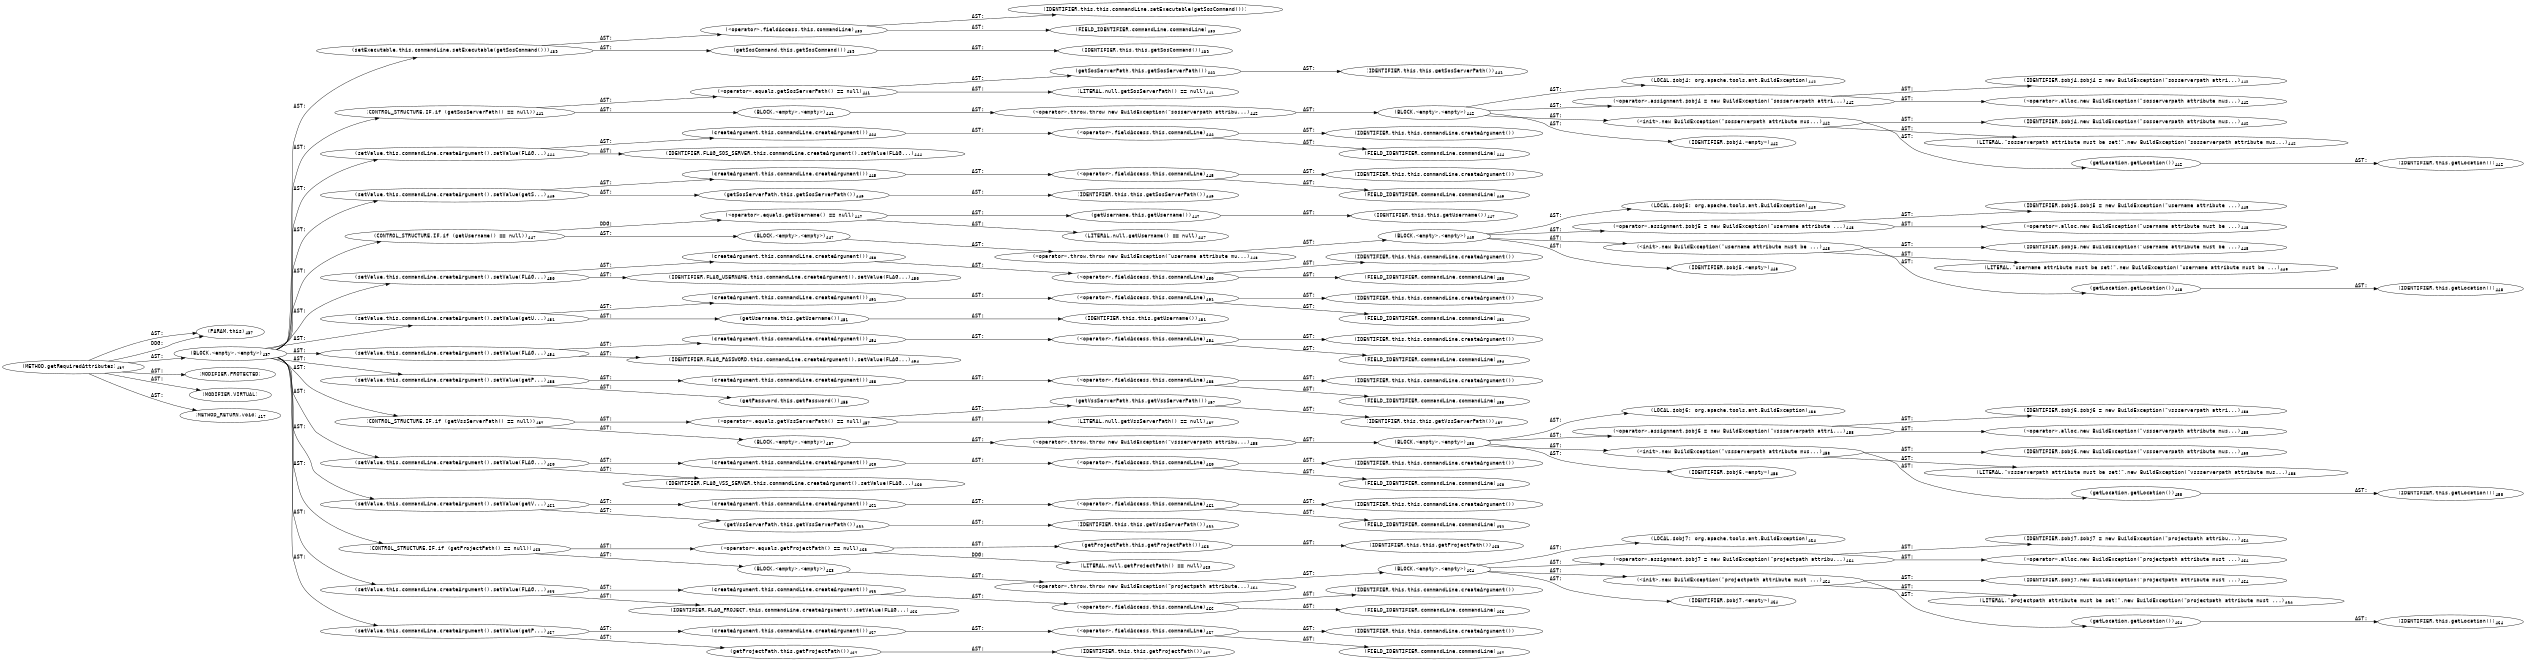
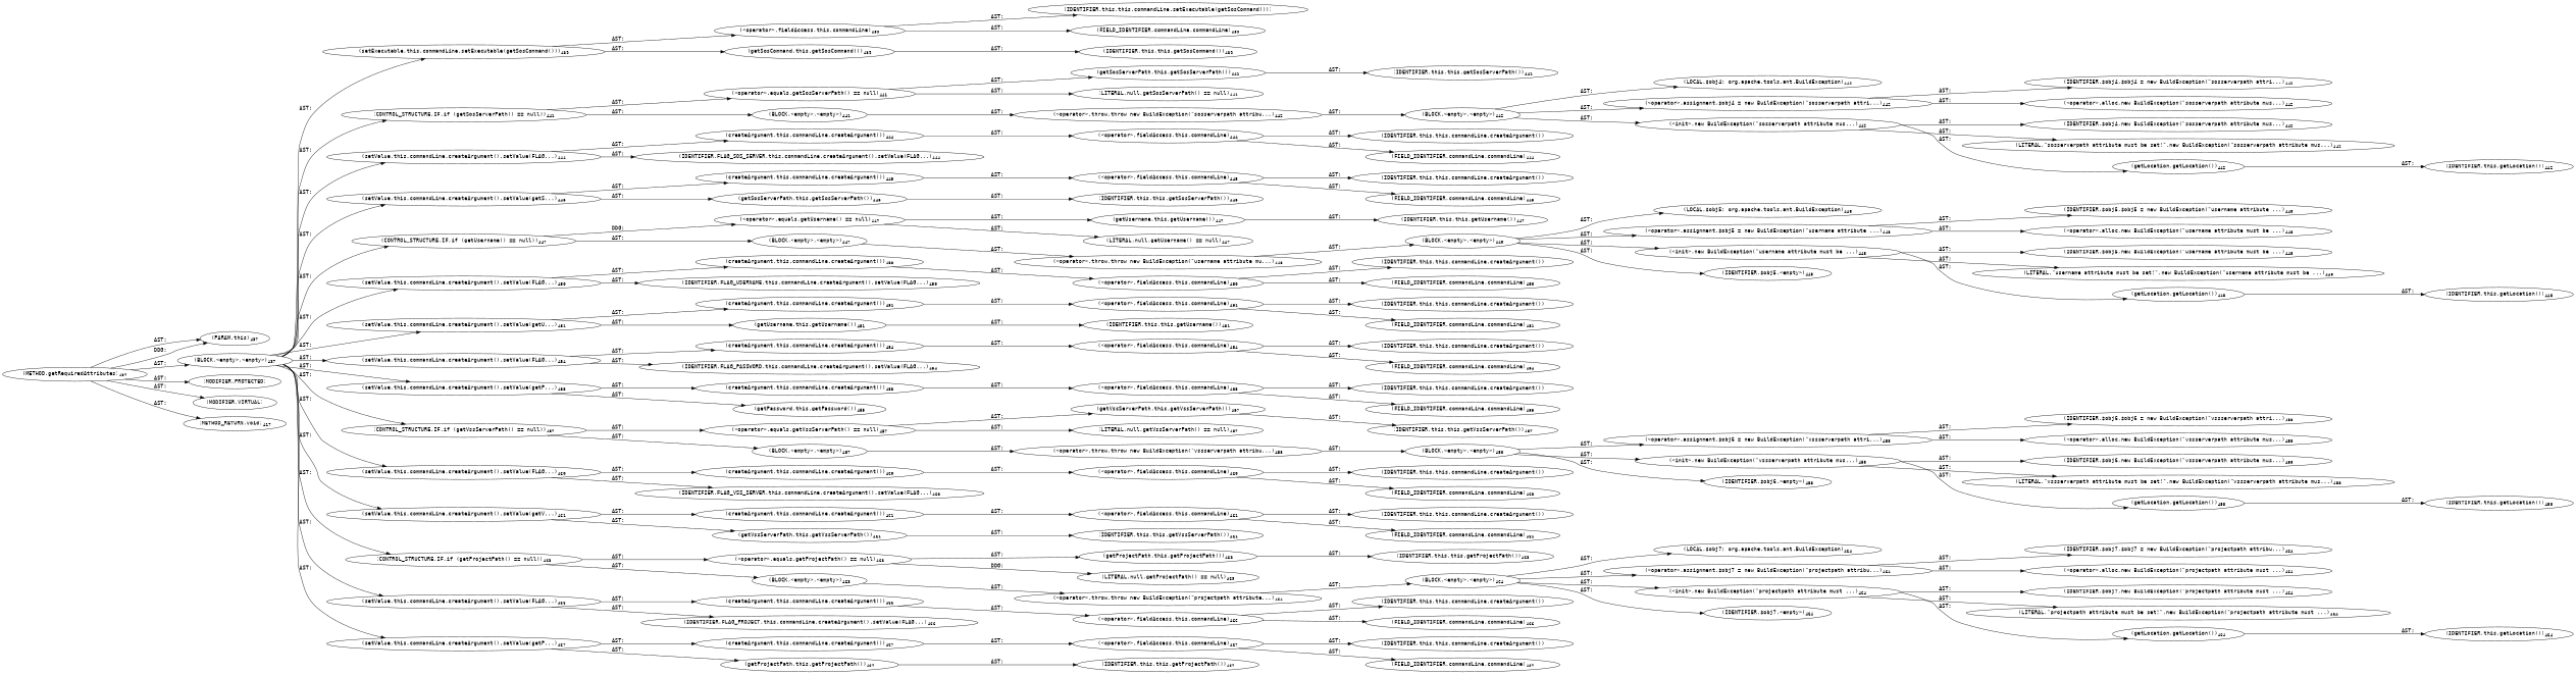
  digraph {
    fontname="DejaVu Sans Mono"
    rankdir=LR
    node [fontname="DejaVu Sans Mono"]
    edge [fontname="DejaVu Sans Mono"]
    n1 [label=<(METHOD,getRequiredAttributes)<SUB>437</SUB>>]
    n2 [label=<(PARAM,this)<SUB>437</SUB>>]
    n3 [label=<(BLOCK,&lt;empty&gt;,&lt;empty&gt;)<SUB>437</SUB>>]
    n4 [label=<(MODIFIER,PROTECTED)>]
    n5 [label=<(MODIFIER,VIRTUAL)>]
    n6 [label=<(METHOD_RETURN,void)<SUB>417</SUB>>]
    n7 [label=<(setExecutable,this.commandLine.setExecutable(getSosCommand()))<SUB>439</SUB>>]
    n8 [label=<(CONTROL_STRUCTURE,IF,if (getSosServerPath() == null))<SUB>441</SUB>>]
    n9 [label=<(setValue,this.commandLine.createArgument().setValue(FLAG...)<SUB>444</SUB>>]
    n10 [label=<(setValue,this.commandLine.createArgument().setValue(getS...)<SUB>445</SUB>>]
    n11 [label=<(CONTROL_STRUCTURE,IF,if (getUsername() == null))<SUB>447</SUB>>]
    n12 [label=<(setValue,this.commandLine.createArgument().setValue(FLAG...)<SUB>450</SUB>>]
    n13 [label=<(setValue,this.commandLine.createArgument().setValue(getU...)<SUB>451</SUB>>]
    n14 [label=<(setValue,this.commandLine.createArgument().setValue(FLAG...)<SUB>454</SUB>>]
    n15 [label=<(setValue,this.commandLine.createArgument().setValue(getP...)<SUB>455</SUB>>]
    n16 [label=<(CONTROL_STRUCTURE,IF,if (getVssServerPath() == null))<SUB>457</SUB>>]
    n17 [label=<(setValue,this.commandLine.createArgument().setValue(FLAG...)<SUB>460</SUB>>]
    n18 [label=<(setValue,this.commandLine.createArgument().setValue(getV...)<SUB>461</SUB>>]
    n19 [label=<(CONTROL_STRUCTURE,IF,if (getProjectPath() == null))<SUB>463</SUB>>]
    n20 [label=<(setValue,this.commandLine.createArgument().setValue(FLAG...)<SUB>466</SUB>>]
    n21 [label=<(setValue,this.commandLine.createArgument().setValue(getP...)<SUB>467</SUB>>]
    n22 [label=<(&lt;operator&gt;.fieldAccess,this.commandLine)<SUB>439</SUB>>]
    n23 [label=<(getSosCommand,this.getSosCommand())<SUB>439</SUB>>]
    n24 [label=<(&lt;operator&gt;.equals,getSosServerPath() == null)<SUB>441</SUB>>]
    n25 [label=<(BLOCK,&lt;empty&gt;,&lt;empty&gt;)<SUB>441</SUB>>]
    n26 [label=<(createArgument,this.commandLine.createArgument())<SUB>444</SUB>>]
    n27 [label=<(IDENTIFIER,FLAG_SOS_SERVER,this.commandLine.createArgument().setValue(FLAG...)<SUB>444</SUB>>]
    n28 [label=<(createArgument,this.commandLine.createArgument())<SUB>445</SUB>>]
    n29 [label=<(getSosServerPath,this.getSosServerPath())<SUB>445</SUB>>]
    n30 [label=<(&lt;operator&gt;.equals,getUsername() == null)<SUB>447</SUB>>]
    n31 [label=<(BLOCK,&lt;empty&gt;,&lt;empty&gt;)<SUB>447</SUB>>]
    n32 [label=<(createArgument,this.commandLine.createArgument())<SUB>450</SUB>>]
    n33 [label=<(IDENTIFIER,FLAG_USERNAME,this.commandLine.createArgument().setValue(FLAG...)<SUB>450</SUB>>]
    n34 [label=<(createArgument,this.commandLine.createArgument())<SUB>451</SUB>>]
    n35 [label=<(getUsername,this.getUsername())<SUB>451</SUB>>]
    n36 [label=<(createArgument,this.commandLine.createArgument())<SUB>454</SUB>>]
    n37 [label=<(IDENTIFIER,FLAG_PASSWORD,this.commandLine.createArgument().setValue(FLAG...)<SUB>454</SUB>>]
    n38 [label=<(createArgument,this.commandLine.createArgument())<SUB>455</SUB>>]
    n39 [label=<(getPassword,this.getPassword())<SUB>455</SUB>>]
    n40 [label=<(&lt;operator&gt;.equals,getVssServerPath() == null)<SUB>457</SUB>>]
    n41 [label=<(BLOCK,&lt;empty&gt;,&lt;empty&gt;)<SUB>457</SUB>>]
    n42 [label=<(createArgument,this.commandLine.createArgument())<SUB>460</SUB>>]
    n43 [label=<(IDENTIFIER,FLAG_VSS_SERVER,this.commandLine.createArgument().setValue(FLAG...)<SUB>460</SUB>>]
    n44 [label=<(createArgument,this.commandLine.createArgument())<SUB>461</SUB>>]
    n45 [label=<(getVssServerPath,this.getVssServerPath())<SUB>461</SUB>>]
    n46 [label=<(&lt;operator&gt;.equals,getProjectPath() == null)<SUB>463</SUB>>]
    n47 [label=<(BLOCK,&lt;empty&gt;,&lt;empty&gt;)<SUB>463</SUB>>]
    n48 [label=<(createArgument,this.commandLine.createArgument())<SUB>466</SUB>>]
    n49 [label=<(IDENTIFIER,FLAG_PROJECT,this.commandLine.createArgument().setValue(FLAG...)<SUB>466</SUB>>]
    n50 [label=<(createArgument,this.commandLine.createArgument())<SUB>467</SUB>>]
    n51 [label=<(getProjectPath,this.getProjectPath())<SUB>467</SUB>>]
    n52 [label=<(IDENTIFIER,this,this.commandLine.setExecutable(getSosCommand()))>]
    n53 [label=<(FIELD_IDENTIFIER,commandLine,commandLine)<SUB>439</SUB>>]
    n54 [label=<(IDENTIFIER,this,this.getSosCommand())<SUB>439</SUB>>]
    n55 [label=<(getSosServerPath,this.getSosServerPath())<SUB>441</SUB>>]
    n56 [label=<(LITERAL,null,getSosServerPath() == null)<SUB>441</SUB>>]
    n57 [label=<(&lt;operator&gt;.throw,throw new BuildException(&quot;sosserverpath attribu...)<SUB>442</SUB>>]
    n58 [label=<(IDENTIFIER,this,this.getSosServerPath())<SUB>441</SUB>>]
    n59 [label=<(BLOCK,&lt;empty&gt;,&lt;empty&gt;)<SUB>442</SUB>>]
    n60 [label=<(LOCAL,$obj4: org.apache.tools.ant.BuildException)<SUB>442</SUB>>]
    n61 [label=<(&lt;operator&gt;.assignment,$obj4 = new BuildException(&quot;sosserverpath attri...)<SUB>442</SUB>>]
    n62 [label=<(&lt;init&gt;,new BuildException(&quot;sosserverpath attribute mus...)<SUB>442</SUB>>]
-   n63 [label=<(IDENTIFIER,$obj4,&lt;empty&gt;)<SUB>442</SUB>>]
    n64 [label=<(IDENTIFIER,$obj4,$obj4 = new BuildException(&quot;sosserverpath attri...)<SUB>442</SUB>>]
    n65 [label=<(&lt;operator&gt;.alloc,new BuildException(&quot;sosserverpath attribute mus...)<SUB>442</SUB>>]
    n66 [label=<(IDENTIFIER,$obj4,new BuildException(&quot;sosserverpath attribute mus...)<SUB>442</SUB>>]
    n67 [label=<(LITERAL,&quot;sosserverpath attribute must be set!&quot;,new BuildException(&quot;sosserverpath attribute mus...)<SUB>442</SUB>>]
    n68 [label=<(getLocation,getLocation())<SUB>442</SUB>>]
    n69 [label=<(IDENTIFIER,this,getLocation())<SUB>442</SUB>>]
    n70 [label=<(&lt;operator&gt;.fieldAccess,this.commandLine)<SUB>444</SUB>>]
    n71 [label=<(IDENTIFIER,this,this.commandLine.createArgument())>]
    n72 [label=<(FIELD_IDENTIFIER,commandLine,commandLine)<SUB>444</SUB>>]
    n73 [label=<(&lt;operator&gt;.fieldAccess,this.commandLine)<SUB>445</SUB>>]
    n74 [label=<(IDENTIFIER,this,this.getSosServerPath())<SUB>445</SUB>>]
    n75 [label=<(IDENTIFIER,this,this.commandLine.createArgument())>]
    n76 [label=<(FIELD_IDENTIFIER,commandLine,commandLine)<SUB>445</SUB>>]
    n77 [label=<(getUsername,this.getUsername())<SUB>447</SUB>>]
    n78 [label=<(LITERAL,null,getUsername() == null)<SUB>447</SUB>>]
    n79 [label=<(&lt;operator&gt;.throw,throw new BuildException(&quot;username attribute mu...)<SUB>448</SUB>>]
    n80 [label=<(IDENTIFIER,this,this.getUsername())<SUB>447</SUB>>]
    n81 [label=<(BLOCK,&lt;empty&gt;,&lt;empty&gt;)<SUB>448</SUB>>]
    n82 [label=<(LOCAL,$obj5: org.apache.tools.ant.BuildException)<SUB>448</SUB>>]
    n83 [label=<(&lt;operator&gt;.assignment,$obj5 = new BuildException(&quot;username attribute ...)<SUB>448</SUB>>]
    n84 [label=<(&lt;init&gt;,new BuildException(&quot;username attribute must be ...)<SUB>448</SUB>>]
    n85 [label=<(IDENTIFIER,$obj5,&lt;empty&gt;)<SUB>448</SUB>>]
    n86 [label=<(IDENTIFIER,$obj5,$obj5 = new BuildException(&quot;username attribute ...)<SUB>448</SUB>>]
    n87 [label=<(&lt;operator&gt;.alloc,new BuildException(&quot;username attribute must be ...)<SUB>448</SUB>>]
    n88 [label=<(IDENTIFIER,$obj5,new BuildException(&quot;username attribute must be ...)<SUB>448</SUB>>]
    n89 [label=<(LITERAL,&quot;username attribute must be set!&quot;,new BuildException(&quot;username attribute must be ...)<SUB>448</SUB>>]
    n90 [label=<(getLocation,getLocation())<SUB>448</SUB>>]
    n91 [label=<(IDENTIFIER,this,getLocation())<SUB>448</SUB>>]
    n92 [label=<(&lt;operator&gt;.fieldAccess,this.commandLine)<SUB>450</SUB>>]
    n93 [label=<(IDENTIFIER,this,this.commandLine.createArgument())>]
    n94 [label=<(FIELD_IDENTIFIER,commandLine,commandLine)<SUB>450</SUB>>]
    n95 [label=<(&lt;operator&gt;.fieldAccess,this.commandLine)<SUB>451</SUB>>]
    n96 [label=<(IDENTIFIER,this,this.getUsername())<SUB>451</SUB>>]
    n97 [label=<(IDENTIFIER,this,this.commandLine.createArgument())>]
    n98 [label=<(FIELD_IDENTIFIER,commandLine,commandLine)<SUB>451</SUB>>]
    n99 [label=<(&lt;operator&gt;.fieldAccess,this.commandLine)<SUB>454</SUB>>]
    n100 [label=<(IDENTIFIER,this,this.commandLine.createArgument())>]
    n101 [label=<(FIELD_IDENTIFIER,commandLine,commandLine)<SUB>454</SUB>>]
    n102 [label=<(&lt;operator&gt;.fieldAccess,this.commandLine)<SUB>455</SUB>>]
    n103 [label=<(IDENTIFIER,this,this.commandLine.createArgument())>]
    n104 [label=<(FIELD_IDENTIFIER,commandLine,commandLine)<SUB>455</SUB>>]
    n105 [label=<(getVssServerPath,this.getVssServerPath())<SUB>457</SUB>>]
    n106 [label=<(LITERAL,null,getVssServerPath() == null)<SUB>457</SUB>>]
    n107 [label=<(&lt;operator&gt;.throw,throw new BuildException(&quot;vssserverpath attribu...)<SUB>458</SUB>>]
    n108 [label=<(IDENTIFIER,this,this.getVssServerPath())<SUB>457</SUB>>]
    n109 [label=<(BLOCK,&lt;empty&gt;,&lt;empty&gt;)<SUB>458</SUB>>]
-   n110 [label=<(LOCAL,$obj6: org.apache.tools.ant.BuildException)<SUB>458</SUB>>]
    n111 [label=<(&lt;operator&gt;.assignment,$obj6 = new BuildException(&quot;vssserverpath attri...)<SUB>458</SUB>>]
    n112 [label=<(&lt;init&gt;,new BuildException(&quot;vssserverpath attribute mus...)<SUB>458</SUB>>]
    n113 [label=<(IDENTIFIER,$obj6,&lt;empty&gt;)<SUB>458</SUB>>]
    n114 [label=<(IDENTIFIER,$obj6,$obj6 = new BuildException(&quot;vssserverpath attri...)<SUB>458</SUB>>]
    n115 [label=<(&lt;operator&gt;.alloc,new BuildException(&quot;vssserverpath attribute mus...)<SUB>458</SUB>>]
    n116 [label=<(IDENTIFIER,$obj6,new BuildException(&quot;vssserverpath attribute mus...)<SUB>458</SUB>>]
    n117 [label=<(LITERAL,&quot;vssserverpath attribute must be set!&quot;,new BuildException(&quot;vssserverpath attribute mus...)<SUB>458</SUB>>]
    n118 [label=<(getLocation,getLocation())<SUB>458</SUB>>]
    n119 [label=<(IDENTIFIER,this,getLocation())<SUB>458</SUB>>]
    n120 [label=<(&lt;operator&gt;.fieldAccess,this.commandLine)<SUB>460</SUB>>]
    n121 [label=<(IDENTIFIER,this,this.commandLine.createArgument())>]
    n122 [label=<(FIELD_IDENTIFIER,commandLine,commandLine)<SUB>460</SUB>>]
    n123 [label=<(&lt;operator&gt;.fieldAccess,this.commandLine)<SUB>461</SUB>>]
    n124 [label=<(IDENTIFIER,this,this.getVssServerPath())<SUB>461</SUB>>]
    n125 [label=<(IDENTIFIER,this,this.commandLine.createArgument())>]
    n126 [label=<(FIELD_IDENTIFIER,commandLine,commandLine)<SUB>461</SUB>>]
    n127 [label=<(getProjectPath,this.getProjectPath())<SUB>463</SUB>>]
    n128 [label=<(LITERAL,null,getProjectPath() == null)<SUB>463</SUB>>]
    n129 [label=<(&lt;operator&gt;.throw,throw new BuildException(&quot;projectpath attribute...)<SUB>464</SUB>>]
    n130 [label=<(IDENTIFIER,this,this.getProjectPath())<SUB>463</SUB>>]
    n131 [label=<(BLOCK,&lt;empty&gt;,&lt;empty&gt;)<SUB>464</SUB>>]
    n132 [label=<(LOCAL,$obj7: org.apache.tools.ant.BuildException)<SUB>464</SUB>>]
    n133 [label=<(&lt;operator&gt;.assignment,$obj7 = new BuildException(&quot;projectpath attribu...)<SUB>464</SUB>>]
    n134 [label=<(&lt;init&gt;,new BuildException(&quot;projectpath attribute must ...)<SUB>464</SUB>>]
    n135 [label=<(IDENTIFIER,$obj7,&lt;empty&gt;)<SUB>464</SUB>>]
    n136 [label=<(IDENTIFIER,$obj7,$obj7 = new BuildException(&quot;projectpath attribu...)<SUB>464</SUB>>]
    n137 [label=<(&lt;operator&gt;.alloc,new BuildException(&quot;projectpath attribute must ...)<SUB>464</SUB>>]
    n138 [label=<(IDENTIFIER,$obj7,new BuildException(&quot;projectpath attribute must ...)<SUB>464</SUB>>]
    n139 [label=<(LITERAL,&quot;projectpath attribute must be set!&quot;,new BuildException(&quot;projectpath attribute must ...)<SUB>464</SUB>>]
    n140 [label=<(getLocation,getLocation())<SUB>464</SUB>>]
    n141 [label=<(IDENTIFIER,this,getLocation())<SUB>464</SUB>>]
    n142 [label=<(&lt;operator&gt;.fieldAccess,this.commandLine)<SUB>466</SUB>>]
    n143 [label=<(IDENTIFIER,this,this.commandLine.createArgument())>]
    n144 [label=<(FIELD_IDENTIFIER,commandLine,commandLine)<SUB>466</SUB>>]
    n145 [label=<(&lt;operator&gt;.fieldAccess,this.commandLine)<SUB>467</SUB>>]
    n146 [label=<(IDENTIFIER,this,this.getProjectPath())<SUB>467</SUB>>]
    n147 [label=<(IDENTIFIER,this,this.commandLine.createArgument())>]
    n148 [label=<(FIELD_IDENTIFIER,commandLine,commandLine)<SUB>467</SUB>>]
    n1 -> n2 [label="AST: "]
    n1 -> n2 [label="DDG: "]
    n1 -> n3 [label="AST: "]
    n1 -> n4 [label="AST: "]
    n1 -> n5 [label="AST: "]
    n1 -> n6 [label="AST: "]
    n3 -> n7 [label="AST: "]
    n3 -> n8 [label="AST: "]
    n3 -> n9 [label="AST: "]
    n3 -> n10 [label="AST: "]
    n3 -> n11 [label="AST: "]
    n3 -> n12 [label="AST: "]
    n3 -> n13 [label="AST: "]
    n3 -> n14 [label="AST: "]
    n3 -> n15 [label="AST: "]
    n3 -> n16 [label="AST: "]
    n3 -> n17 [label="AST: "]
    n3 -> n18 [label="AST: "]
    n3 -> n19 [label="AST: "]
    n3 -> n20 [label="AST: "]
    n3 -> n21 [label="AST: "]
    n7 -> n22 [label="AST: "]
    n7 -> n23 [label="AST: "]
    n8 -> n24 [label="AST: "]
    n8 -> n25 [label="AST: "]
    n9 -> n26 [label="AST: "]
    n9 -> n27 [label="AST: "]
    n10 -> n28 [label="AST: "]
    n10 -> n29 [label="AST: "]
    n11 -> n30 [label="DDG: "]
    n11 -> n31 [label="AST: "]
    n12 -> n32 [label="AST: "]
    n12 -> n33 [label="AST: "]
    n13 -> n34 [label="AST: "]
    n13 -> n35 [label="AST: "]
    n14 -> n36 [label="AST: "]
    n14 -> n37 [label="AST: "]
    n15 -> n38 [label="AST: "]
    n15 -> n39 [label="AST: "]
    n16 -> n40 [label="AST: "]
    n16 -> n41 [label="AST: "]
    n17 -> n42 [label="AST: "]
    n17 -> n43 [label="AST: "]
    n18 -> n44 [label="AST: "]
    n18 -> n45 [label="AST: "]
    n19 -> n46 [label="AST: "]
    n19 -> n47 [label="AST: "]
    n20 -> n48 [label="AST: "]
    n20 -> n49 [label="AST: "]
    n21 -> n50 [label="AST: "]
    n21 -> n51 [label="AST: "]
    n22 -> n52 [label="AST: "]
    n22 -> n53 [label="AST: "]
    n23 -> n54 [label="AST: "]
    n24 -> n55 [label="AST: "]
    n24 -> n56 [label="AST: "]
    n25 -> n57 [label="AST: "]
    n26 -> n70 [label="AST: "]
    n28 -> n73 [label="AST: "]
    n29 -> n74 [label="AST: "]
    n30 -> n77 [label="AST: "]
    n30 -> n78 [label="AST: "]
    n31 -> n79 [label="AST: "]
    n32 -> n92 [label="AST: "]
    n34 -> n95 [label="AST: "]
    n35 -> n96 [label="AST: "]
    n36 -> n99 [label="AST: "]
    n38 -> n102 [label="AST: "]
    n40 -> n105 [label="AST: "]
    n40 -> n106 [label="AST: "]
    n41 -> n107 [label="AST: "]
    n42 -> n120 [label="AST: "]
    n44 -> n123 [label="AST: "]
    n45 -> n124 [label="AST: "]
    n46 -> n127 [label="AST: "]
    n46 -> n128 [label="DDG: "]
    n47 -> n129 [label="AST: "]
    n48 -> n142 [label="AST: "]
    n50 -> n145 [label="AST: "]
    n51 -> n146 [label="AST: "]
    n55 -> n58 [label="AST: "]
    n57 -> n59 [label="AST: "]
    n59 -> n60 [label="AST: "]
    n59 -> n61 [label="AST: "]
    n59 -> n62 [label="AST: "]
-   n59 -> n63 [label="AST: "]
    n61 -> n64 [label="AST: "]
    n61 -> n65 [label="AST: "]
    n62 -> n66 [label="AST: "]
    n62 -> n67 [label="AST: "]
    n62 -> n68 [label="AST: "]
    n68 -> n69 [label="AST: "]
    n70 -> n71 [label="AST: "]
    n70 -> n72 [label="AST: "]
    n73 -> n75 [label="AST: "]
    n73 -> n76 [label="AST: "]
    n77 -> n80 [label="AST: "]
    n79 -> n81 [label="AST: "]
    n81 -> n82 [label="AST: "]
    n81 -> n83 [label="AST: "]
    n81 -> n84 [label="AST: "]
    n81 -> n85 [label="AST: "]
    n83 -> n86 [label="AST: "]
    n83 -> n87 [label="AST: "]
    n84 -> n88 [label="AST: "]
    n84 -> n89 [label="AST: "]
    n84 -> n90 [label="AST: "]
    n90 -> n91 [label="AST: "]
    n92 -> n93 [label="AST: "]
    n92 -> n94 [label="AST: "]
    n95 -> n97 [label="AST: "]
    n95 -> n98 [label="AST: "]
    n99 -> n100 [label="AST: "]
    n99 -> n101 [label="AST: "]
    n102 -> n103 [label="AST: "]
    n102 -> n104 [label="AST: "]
    n105 -> n108 [label="AST: "]
    n107 -> n109 [label="AST: "]
-   n109 -> n110 [label="AST: "]
    n109 -> n111 [label="AST: "]
    n109 -> n112 [label="AST: "]
    n109 -> n113 [label="AST: "]
    n111 -> n114 [label="AST: "]
    n111 -> n115 [label="AST: "]
    n112 -> n116 [label="AST: "]
    n112 -> n117 [label="AST: "]
    n112 -> n118 [label="AST: "]
    n118 -> n119 [label="AST: "]
    n120 -> n121 [label="AST: "]
    n120 -> n122 [label="AST: "]
    n123 -> n125 [label="AST: "]
    n123 -> n126 [label="AST: "]
    n127 -> n130 [label="AST: "]
    n129 -> n131 [label="AST: "]
    n131 -> n132 [label="AST: "]
    n131 -> n133 [label="AST: "]
    n131 -> n134 [label="AST: "]
    n131 -> n135 [label="AST: "]
    n133 -> n136 [label="AST: "]
    n133 -> n137 [label="AST: "]
    n134 -> n138 [label="AST: "]
    n134 -> n139 [label="AST: "]
    n134 -> n140 [label="AST: "]
    n140 -> n141 [label="AST: "]
    n142 -> n143 [label="AST: "]
    n142 -> n144 [label="AST: "]
    n145 -> n147 [label="AST: "]
    n145 -> n148 [label="AST: "]
  }
